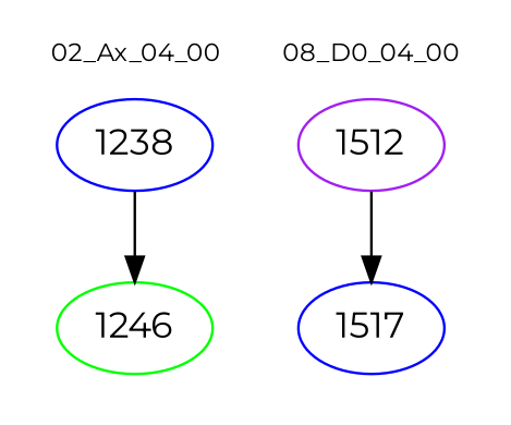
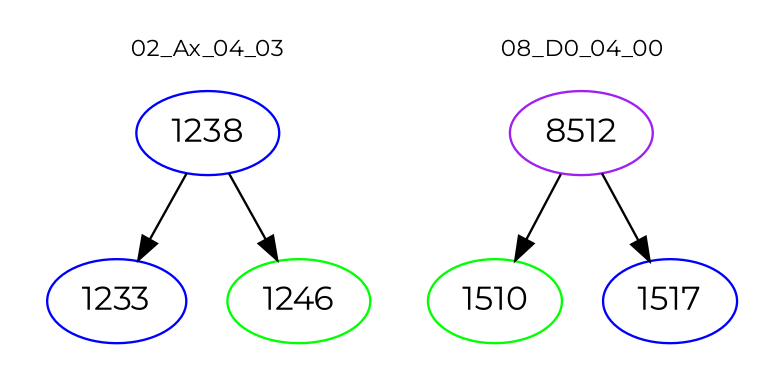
  digraph {
    fontname=Montserrat
    node [color=blue fontname=Montserrat]
    edge [color=black fontname=Montserrat]
    n1 [label=1238]
+   n2 [label=1233]
    n3 [color=green label=1246]
-   n4 [color=purple label=1512]
+   n4 [color=purple label=8512]
+   n5 [color=green label=1510]
    n6 [label=1517]
    subgraph cluster_1 {
      color=white
      fontsize=10
-     label="02_Ax_04_00"
+     label="02_Ax_04_03"
      n1
+     n2
      n3
    }
    subgraph cluster_2 {
      color=white
      fontsize=10
      label="08_D0_04_00"
      n4
+     n5
      n6
    }
+   n1 -> n2
    n1 -> n3
+   n4 -> n5
    n4 -> n6
  }
